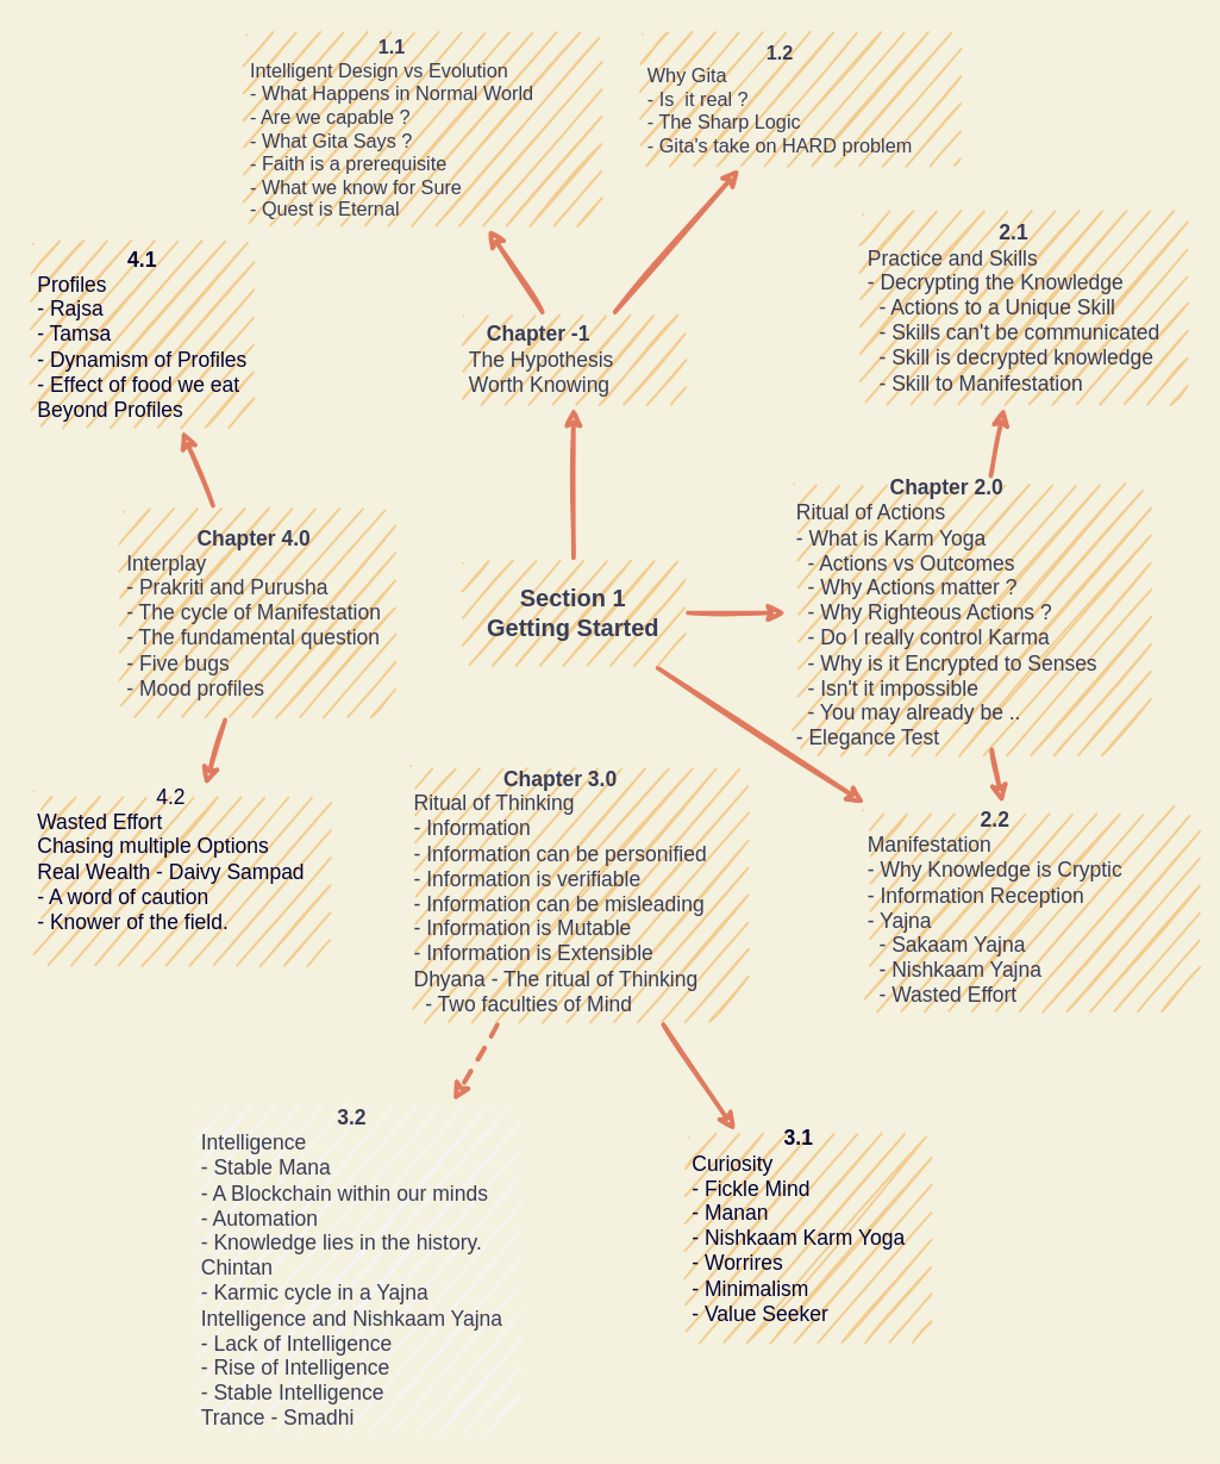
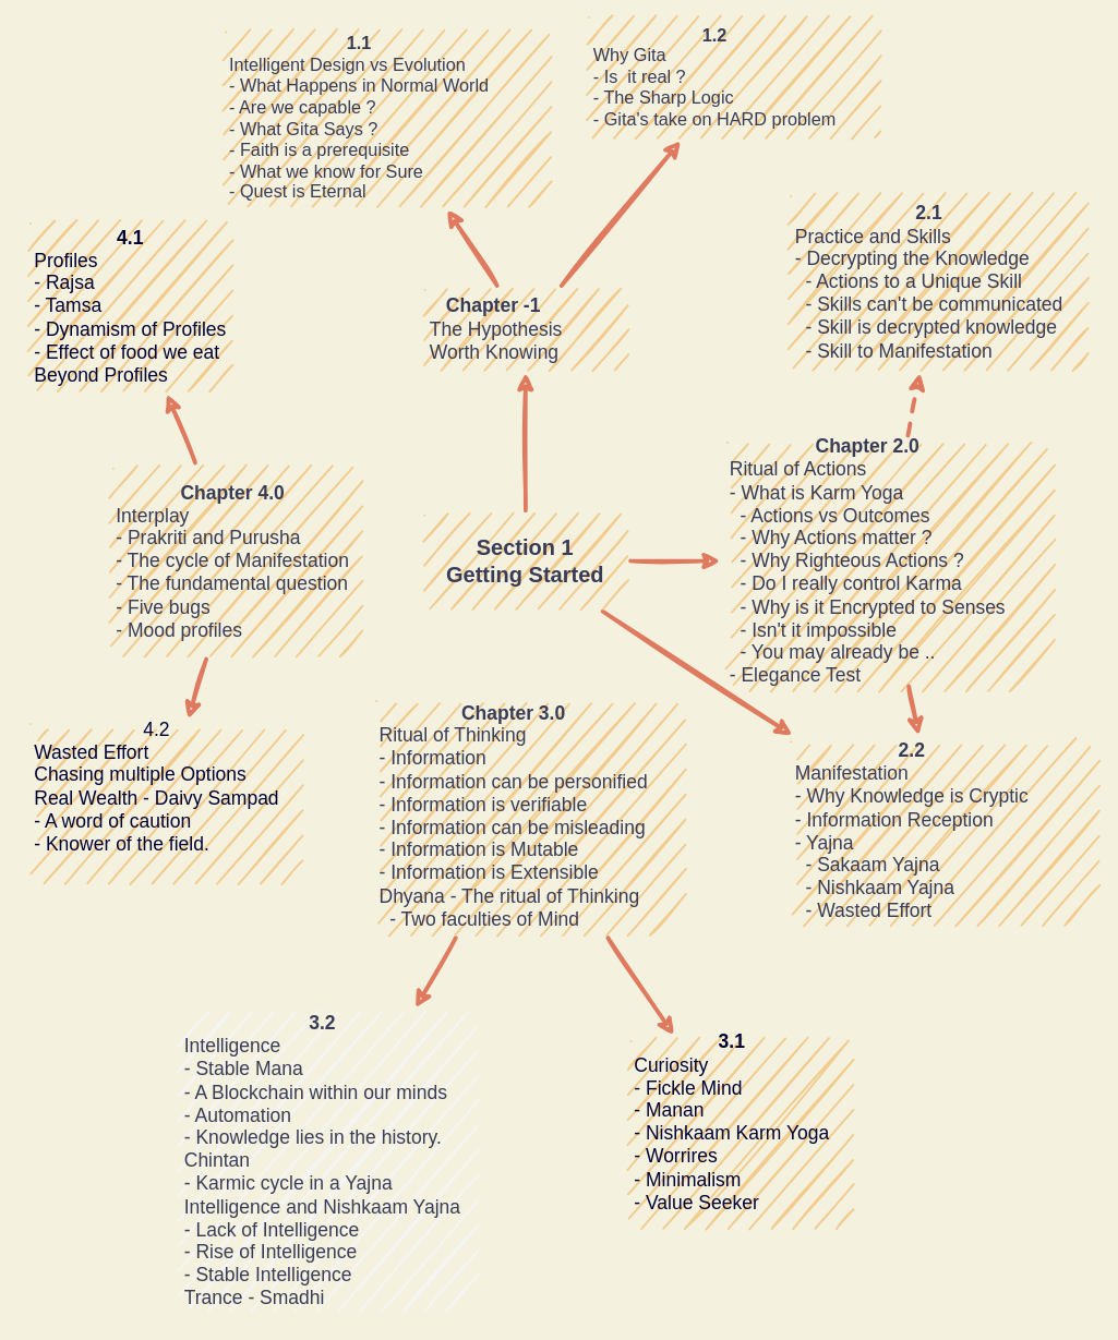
  <mxCell id="0" />
  <mxCell id="1" parent="0" />
  <mxCell id="2" value="" style="edgeStyle=none;rounded=0;jumpStyle=none;html=1;shadow=0;labelBackgroundColor=none;startArrow=none;startFill=0;endArrow=classic;endFill=1;jettySize=auto;orthogonalLoop=1;strokeColor=#E07A5F;strokeWidth=3;fontFamily=Helvetica;fontSize=16;fontColor=#393C56;spacing=5;sketch=1;" parent="1" source="5" target="16" edge="1"><mxGeometry relative="1" as="geometry" /></mxCell>
  <mxCell id="3" value="" style="edgeStyle=none;rounded=0;jumpStyle=none;html=1;shadow=0;labelBackgroundColor=none;startArrow=none;startFill=0;endArrow=classic;endFill=1;jettySize=auto;orthogonalLoop=1;strokeColor=#E07A5F;strokeWidth=3;fontFamily=Helvetica;fontSize=16;fontColor=#393C56;spacing=5;sketch=1;" parent="1" source="5" target="21" edge="1"><mxGeometry relative="1" as="geometry" /></mxCell>
  <mxCell id="4" value="" style="edgeStyle=none;rounded=0;jumpStyle=none;html=1;shadow=0;labelBackgroundColor=none;startArrow=none;startFill=0;endArrow=classic;endFill=1;jettySize=auto;orthogonalLoop=1;strokeColor=#E07A5F;strokeWidth=3;fontFamily=Helvetica;fontSize=16;fontColor=#393C56;spacing=5;sketch=1;" parent="1" source="5" target="22" edge="1"><mxGeometry relative="1" as="geometry" /></mxCell>
  <mxCell id="5" value="Section 1&lt;br&gt;Getting Started" style="rounded=1;whiteSpace=wrap;html=1;shadow=0;labelBackgroundColor=none;strokeColor=none;strokeWidth=3;fillColor=#F2CC8F;fontFamily=Helvetica;fontSize=16;fontColor=#393C56;align=center;fontStyle=1;spacing=5;arcSize=7;perimeterSpacing=2;sketch=1;" parent="1" vertex="1"><mxGeometry x="310" y="376" width="150" height="70" as="geometry" /></mxCell>
  <mxCell id="6" value="" style="edgeStyle=none;rounded=1;jumpStyle=none;html=1;shadow=0;labelBackgroundColor=none;startArrow=none;startFill=0;jettySize=auto;orthogonalLoop=1;strokeColor=#E07A5F;strokeWidth=3;fontFamily=Helvetica;fontSize=14;fontColor=#393C56;spacing=5;fontStyle=1;fillColor=#F2CC8F;sketch=1;" parent="1" source="8" target="10" edge="1"><mxGeometry relative="1" as="geometry" /></mxCell>
  <mxCell id="7" value="" style="edgeStyle=none;rounded=1;jumpStyle=none;html=1;shadow=0;labelBackgroundColor=none;startArrow=none;startFill=0;jettySize=auto;orthogonalLoop=1;strokeColor=#E07A5F;strokeWidth=3;fontFamily=Helvetica;fontSize=14;fontColor=#393C56;spacing=5;fontStyle=1;fillColor=#F2CC8F;sketch=1;" parent="1" source="8" target="9" edge="1"><mxGeometry relative="1" as="geometry" /></mxCell>
  <mxCell id="8" value="&lt;div style=&quot;text-align: center&quot;&gt;&lt;span&gt;Chapter 4.0&lt;/span&gt;&lt;/div&gt;&lt;span style=&quot;font-weight: normal&quot;&gt;Interplay&lt;br&gt;- Prakriti and Purusha&lt;br&gt;- The cycle of Manifestation&lt;br&gt;- The fundamental question&lt;br&gt;- Five bugs&lt;br&gt;- Mood profiles&lt;br&gt;&lt;/span&gt;" style="rounded=1;whiteSpace=wrap;html=1;shadow=0;labelBackgroundColor=none;strokeColor=none;strokeWidth=3;fillColor=#F2CC8F;fontFamily=Helvetica;fontSize=14;fontColor=#393C56;align=left;spacing=5;fontStyle=1;arcSize=7;perimeterSpacing=2;sketch=1;" parent="1" vertex="1"><mxGeometry x="80" y="341" width="185" height="140" as="geometry" /></mxCell>
  <mxCell id="9" value="&lt;div style=&quot;text-align: center&quot;&gt;&lt;span style=&quot;color: rgb(0 , 0 , 51)&quot;&gt;4.2&lt;/span&gt;&lt;/div&gt;&lt;font color=&quot;#000033&quot;&gt;Wasted Effort&lt;br&gt;Chasing multiple Options&lt;br&gt;Real Wealth - Daivy Sampad&lt;br&gt;- A word of caution&lt;br&gt;- Knower of the field.&amp;nbsp;&lt;br&gt;&lt;br&gt;&lt;/font&gt;" style="rounded=1;whiteSpace=wrap;html=1;shadow=0;labelBackgroundColor=none;strokeColor=none;strokeWidth=3;fillColor=#F2CC8F;fontFamily=Helvetica;fontSize=14;fontColor=#393C56;align=left;spacing=5;fontStyle=0;arcSize=7;perimeterSpacing=2;sketch=1;" parent="1" vertex="1"><mxGeometry x="20" y="529" width="200" height="112.75" as="geometry" /></mxCell>
  <mxCell id="10" value="&lt;div style=&quot;text-align: center&quot;&gt;&lt;b style=&quot;color: rgb(0 , 0 , 51)&quot;&gt;4.1&lt;/b&gt;&lt;/div&gt;&lt;font color=&quot;#000033&quot;&gt;Profiles&lt;br&gt;- Rajsa&lt;br&gt;- Tamsa&lt;br&gt;- Dynamism of Profiles&lt;br&gt;- Effect of food we eat&lt;br&gt;Beyond Profiles&lt;br&gt;&lt;/font&gt;" style="rounded=1;whiteSpace=wrap;html=1;shadow=0;labelBackgroundColor=none;strokeColor=none;strokeWidth=3;fillColor=#F2CC8F;fontFamily=Helvetica;fontSize=14;fontColor=#393C56;align=left;spacing=5;fontStyle=0;arcSize=7;perimeterSpacing=2;sketch=1;" parent="1" vertex="1"><mxGeometry x="20" y="161" width="150" height="125.5" as="geometry" /></mxCell>
- <mxCell id="11" value="" style="edgeStyle=none;rounded=0;jumpStyle=none;html=1;shadow=0;labelBackgroundColor=none;startArrow=none;startFill=0;endArrow=classic;endFill=1;jettySize=auto;orthogonalLoop=1;strokeColor=#E07A5F;strokeWidth=3;fontFamily=Helvetica;fontSize=14;fontColor=#393C56;spacing=5;sketch=1;dashed=1;" parent="1" source="13" target="15" edge="1"><mxGeometry relative="1" as="geometry" /></mxCell>
+ <mxCell id="11" value="" style="edgeStyle=none;rounded=0;jumpStyle=none;html=1;shadow=0;labelBackgroundColor=none;startArrow=none;startFill=0;endArrow=classic;endFill=1;jettySize=auto;orthogonalLoop=1;strokeColor=#E07A5F;strokeWidth=3;fontFamily=Helvetica;fontSize=14;fontColor=#393C56;spacing=5;sketch=1;" parent="1" source="13" target="15" edge="1"><mxGeometry relative="1" as="geometry" /></mxCell>
  <mxCell id="12" value="" style="edgeStyle=none;rounded=0;jumpStyle=none;html=1;shadow=0;labelBackgroundColor=none;startArrow=none;startFill=0;endArrow=classic;endFill=1;jettySize=auto;orthogonalLoop=1;strokeColor=#E07A5F;strokeWidth=3;fontFamily=Helvetica;fontSize=14;fontColor=#393C56;spacing=5;sketch=1;" parent="1" source="13" target="14" edge="1"><mxGeometry relative="1" as="geometry" /></mxCell>
  <mxCell id="13" value="&lt;div style=&quot;text-align: center&quot;&gt;&lt;span&gt;Chapter 3.0&lt;/span&gt;&lt;/div&gt;&lt;span style=&quot;font-weight: normal&quot;&gt;Ritual of Thinking&lt;br&gt;- Information&lt;br&gt;- Information can be personified&lt;br&gt;- Information is verifiable&lt;br&gt;- Information can be misleading&lt;br&gt;- Information is Mutable&lt;br&gt;- Information is Extensible&lt;br&gt;Dhyana - The ritual of Thinking&lt;br&gt;&amp;nbsp; - Two faculties of Mind&lt;br&gt;&lt;/span&gt;" style="rounded=1;whiteSpace=wrap;html=1;shadow=0;labelBackgroundColor=none;strokeColor=none;strokeWidth=3;fillColor=#F2CC8F;fontFamily=Helvetica;fontSize=14;fontColor=#393C56;align=left;spacing=5;fontStyle=1;arcSize=7;perimeterSpacing=2;sketch=1;" parent="1" vertex="1"><mxGeometry x="272.5" y="511" width="225" height="174.5" as="geometry" /></mxCell>
  <mxCell id="14" value="&lt;div style=&quot;text-align: center&quot;&gt;&lt;span style=&quot;color: rgb(0 , 0 , 51)&quot;&gt;&lt;b&gt;3.1&lt;/b&gt;&lt;/span&gt;&lt;/div&gt;&lt;font color=&quot;#000033&quot;&gt;Curiosity&lt;br&gt;- Fickle Mind&lt;br&gt;- Manan&lt;br&gt;- Nishkaam Karm Yoga&lt;br&gt;- Worrires&lt;br&gt;- Minimalism&lt;br&gt;- Value Seeker&lt;br&gt;&lt;br&gt;&lt;/font&gt;" style="rounded=1;whiteSpace=wrap;html=1;shadow=0;labelBackgroundColor=none;strokeColor=none;strokeWidth=3;fillColor=#F2CC8F;fontFamily=Helvetica;fontSize=14;fontColor=#393C56;align=left;spacing=5;arcSize=7;perimeterSpacing=2;sketch=1;" parent="1" vertex="1"><mxGeometry x="460" y="761" width="165" height="140" as="geometry" /></mxCell>
  <mxCell id="15" value="&lt;div style=&quot;text-align: center&quot;&gt;&lt;span&gt;&lt;b&gt;3.2&lt;/b&gt;&lt;/span&gt;&lt;/div&gt;Intelligence&lt;br&gt;- Stable Mana&lt;br&gt;- A Blockchain within our minds&lt;br&gt;- Automation&lt;br&gt;- Knowledge lies in the history.&lt;br&gt;Chintan&lt;br&gt;- Karmic cycle in a Yajna&lt;br&gt;Intelligence and Nishkaam Yajna&lt;br&gt;- Lack of Intelligence&lt;br&gt;- Rise of Intelligence&lt;br&gt;- Stable Intelligence&lt;br&gt;Trance - Smadhi" style="rounded=1;whiteSpace=wrap;html=1;shadow=0;labelBackgroundColor=none;strokeColor=none;strokeWidth=3;fillColor=#f5f5f5;fontFamily=Helvetica;fontSize=14;align=left;spacing=5;arcSize=7;perimeterSpacing=2;fontColor=#393C56;sketch=1;" parent="1" vertex="1"><mxGeometry x="130" y="741" width="220" height="220" as="geometry" /></mxCell>
  <mxCell id="16" value="&lt;div style=&quot;text-align: center&quot;&gt;&lt;span&gt;Chapter -1&amp;nbsp;&lt;/span&gt;&lt;/div&gt;&lt;span style=&quot;font-weight: normal&quot;&gt;The Hypothesis&lt;br&gt;Worth Knowing&lt;/span&gt;" style="rounded=1;whiteSpace=wrap;html=1;shadow=0;labelBackgroundColor=none;strokeColor=none;strokeWidth=3;fillColor=#F2CC8F;fontFamily=Helvetica;fontSize=14;fontColor=#393C56;align=left;spacing=5;fontStyle=1;arcSize=7;perimeterSpacing=2;sketch=1;" parent="1" vertex="1"><mxGeometry x="310" y="211" width="150" height="60" as="geometry" /></mxCell>
- <mxCell id="17" value="&lt;div style=&quot;text-align: center&quot;&gt;&lt;span&gt;&lt;b&gt;1.2&lt;/b&gt;&lt;/span&gt;&lt;/div&gt;Why Gita&lt;br style=&quot;font-size: 13px&quot;&gt;- Is&amp;nbsp; it real ?&lt;br style=&quot;font-size: 13px&quot;&gt;- The Sharp Logic&lt;br style=&quot;font-size: 13px&quot;&gt;- Gita's take on HARD problem" style="rounded=1;whiteSpace=wrap;html=1;shadow=0;labelBackgroundColor=none;strokeColor=none;strokeWidth=3;fillColor=#F2CC8F;fontFamily=Helvetica;fontSize=13;align=left;spacing=5;arcSize=7;perimeterSpacing=2;fontColor=#393C56;sketch=1;" parent="1" vertex="1"><mxGeometry x="430" y="20.75" width="215" height="90" as="geometry" /></mxCell>
+ <mxCell id="17" value="&lt;div style=&quot;text-align: center&quot;&gt;&lt;span&gt;&lt;b&gt;1.2&lt;/b&gt;&lt;/span&gt;&lt;/div&gt;Why Gita&lt;br style=&quot;font-size: 13px&quot;&gt;- Is&amp;nbsp; it real ?&lt;br style=&quot;font-size: 13px&quot;&gt;- The Sharp Logic&lt;br style=&quot;font-size: 13px&quot;&gt;- Gita's take on HARD problem" style="rounded=1;whiteSpace=wrap;html=1;shadow=0;labelBackgroundColor=none;strokeColor=none;strokeWidth=3;fillColor=#F2CC8F;fontFamily=Helvetica;fontSize=13;align=left;spacing=5;arcSize=7;perimeterSpacing=2;fontColor=#393C56;sketch=1;" parent="1" vertex="1"><mxGeometry x="430" y="10.75" width="215" height="90" as="geometry" /></mxCell>
  <mxCell id="18" value="" style="edgeStyle=none;rounded=0;jumpStyle=none;html=1;shadow=0;labelBackgroundColor=none;startArrow=none;startFill=0;endArrow=classic;endFill=1;jettySize=auto;orthogonalLoop=1;strokeColor=#E07A5F;strokeWidth=3;fontFamily=Helvetica;fontSize=14;fontColor=#393C56;spacing=5;sketch=1;" parent="1" source="16" target="17" edge="1"><mxGeometry relative="1" as="geometry" /></mxCell>
  <mxCell id="19" value="&lt;div style=&quot;text-align: center&quot;&gt;&lt;span&gt;&lt;b&gt;1.1&lt;/b&gt;&lt;/span&gt;&lt;/div&gt;&lt;span style=&quot;font-size: 13px&quot;&gt;Intelligent Design vs Evolution&lt;/span&gt;&lt;br style=&quot;font-size: 13px&quot;&gt;&lt;span style=&quot;font-size: 13px&quot;&gt;- What Happens in Normal World&lt;/span&gt;&lt;br style=&quot;font-size: 13px&quot;&gt;&lt;span style=&quot;font-size: 13px&quot;&gt;- Are we capable ?&lt;/span&gt;&lt;br style=&quot;font-size: 13px&quot;&gt;&lt;span style=&quot;font-size: 13px&quot;&gt;- What Gita Says ?&lt;/span&gt;&lt;br style=&quot;font-size: 13px&quot;&gt;&lt;span style=&quot;font-size: 13px&quot;&gt;- Faith is a prerequisite&lt;/span&gt;&lt;br style=&quot;font-size: 13px&quot;&gt;&lt;span style=&quot;font-size: 13px&quot;&gt;- What we know for Sure&lt;/span&gt;&lt;br style=&quot;font-size: 13px&quot;&gt;&lt;span style=&quot;font-size: 13px&quot;&gt;- Quest is Eternal&lt;/span&gt;" style="rounded=1;whiteSpace=wrap;html=1;shadow=0;labelBackgroundColor=none;strokeColor=none;strokeWidth=3;fillColor=#F2CC8F;fontFamily=Helvetica;fontSize=13;align=left;spacing=5;arcSize=7;perimeterSpacing=2;fontColor=#393C56;sketch=1;" parent="1" vertex="1"><mxGeometry x="163" y="20.75" width="241" height="130.5" as="geometry" /></mxCell>
  <mxCell id="20" value="" style="edgeStyle=none;rounded=0;jumpStyle=none;html=1;shadow=0;labelBackgroundColor=none;startArrow=none;startFill=0;endArrow=classic;endFill=1;jettySize=auto;orthogonalLoop=1;strokeColor=#E07A5F;strokeWidth=3;fontFamily=Helvetica;fontSize=14;fontColor=#393C56;spacing=5;sketch=1;" parent="1" source="16" target="19" edge="1"><mxGeometry relative="1" as="geometry" /></mxCell>
  <mxCell id="21" value="&lt;div style=&quot;text-align: center&quot;&gt;&lt;span&gt;Chapter 2.0&lt;/span&gt;&lt;/div&gt;&lt;span style=&quot;font-weight: normal&quot;&gt;Ritual of Actions&lt;br&gt;- What is Karm Yoga&lt;br&gt;&amp;nbsp; - Actions vs Outcomes&lt;br&gt;&amp;nbsp; - Why Actions matter ?&lt;br&gt;&amp;nbsp; - Why Righteous Actions ?&lt;br&gt;&amp;nbsp; - Do I really control Karma&lt;br&gt;&amp;nbsp; - Why is it Encrypted to Senses&lt;br&gt;&amp;nbsp; - Isn't it impossible&lt;br&gt;&amp;nbsp; - You may already be ..&lt;br&gt;- Elegance Test&lt;/span&gt;" style="rounded=1;whiteSpace=wrap;html=1;shadow=0;labelBackgroundColor=none;strokeColor=none;strokeWidth=3;fillColor=#F2CC8F;fontFamily=Helvetica;fontSize=14;fontColor=#393C56;align=left;spacing=5;fontStyle=1;arcSize=7;perimeterSpacing=2;sketch=1;" parent="1" vertex="1"><mxGeometry x="530" y="321" width="235" height="180" as="geometry" /></mxCell>
  <mxCell id="22" value="&lt;div style=&quot;text-align: center&quot;&gt;&lt;span&gt;&lt;b&gt;2.2&lt;/b&gt;&lt;/span&gt;&lt;/div&gt;Manifestation&lt;br&gt;- Why Knowledge is Cryptic&lt;br&gt;- Information Reception&lt;br&gt;- Yajna&lt;br&gt;&amp;nbsp; - Sakaam Yajna&lt;br&gt;&amp;nbsp; - Nishkaam Yajna&lt;br&gt;&amp;nbsp; - Wasted Effort" style="rounded=1;whiteSpace=wrap;html=1;shadow=0;labelBackgroundColor=none;strokeColor=none;strokeWidth=3;fillColor=#F2CC8F;fontFamily=Helvetica;fontSize=14;align=left;spacing=5;fontStyle=0;arcSize=7;perimeterSpacing=2;fontColor=#393C56;sketch=1;" parent="1" vertex="1"><mxGeometry x="577.5" y="541" width="220" height="135.5" as="geometry" /></mxCell>
  <mxCell id="23" value="" style="edgeStyle=none;rounded=1;jumpStyle=none;html=1;shadow=0;labelBackgroundColor=none;startArrow=none;startFill=0;jettySize=auto;orthogonalLoop=1;strokeColor=#E07A5F;strokeWidth=3;fontFamily=Helvetica;fontSize=14;fontColor=#393C56;spacing=5;fontStyle=1;fillColor=#F2CC8F;sketch=1;" parent="1" source="21" target="22" edge="1"><mxGeometry relative="1" as="geometry" /></mxCell>
  <mxCell id="24" value="&lt;div style=&quot;text-align: center&quot;&gt;&lt;span&gt;&lt;b&gt;2.1&lt;/b&gt;&lt;/span&gt;&lt;/div&gt;Practice and Skills&lt;br&gt;- Decrypting the Knowledge&lt;br&gt;&amp;nbsp; - Actions to a Unique Skill&lt;br&gt;&amp;nbsp; - Skills can't be communicated&lt;br&gt;&amp;nbsp; - Skill is decrypted knowledge&lt;br&gt;&amp;nbsp; - Skill to Manifestation" style="rounded=1;whiteSpace=wrap;html=1;shadow=0;labelBackgroundColor=none;strokeColor=none;strokeWidth=3;fillColor=#F2CC8F;fontFamily=Helvetica;fontSize=14;align=left;spacing=5;fontStyle=0;arcSize=7;perimeterSpacing=2;fontColor=#393C56;sketch=1;" parent="1" vertex="1"><mxGeometry x="577.5" y="141" width="220" height="130" as="geometry" /></mxCell>
- <mxCell id="25" value="" style="edgeStyle=none;rounded=1;jumpStyle=none;html=1;shadow=0;labelBackgroundColor=none;startArrow=none;startFill=0;jettySize=auto;orthogonalLoop=1;strokeColor=#E07A5F;strokeWidth=3;fontFamily=Helvetica;fontSize=14;fontColor=#393C56;spacing=5;fontStyle=1;fillColor=#F2CC8F;sketch=1;" parent="1" source="21" target="24" edge="1"><mxGeometry relative="1" as="geometry" /></mxCell>
+ <mxCell id="25" value="" style="edgeStyle=none;rounded=1;jumpStyle=none;html=1;shadow=0;labelBackgroundColor=none;startArrow=none;startFill=0;jettySize=auto;orthogonalLoop=1;strokeColor=#E07A5F;strokeWidth=3;fontFamily=Helvetica;fontSize=14;fontColor=#393C56;spacing=5;fontStyle=1;fillColor=#F2CC8F;sketch=1;dashed=1;" parent="1" source="21" target="24" edge="1"><mxGeometry relative="1" as="geometry" /></mxCell>
